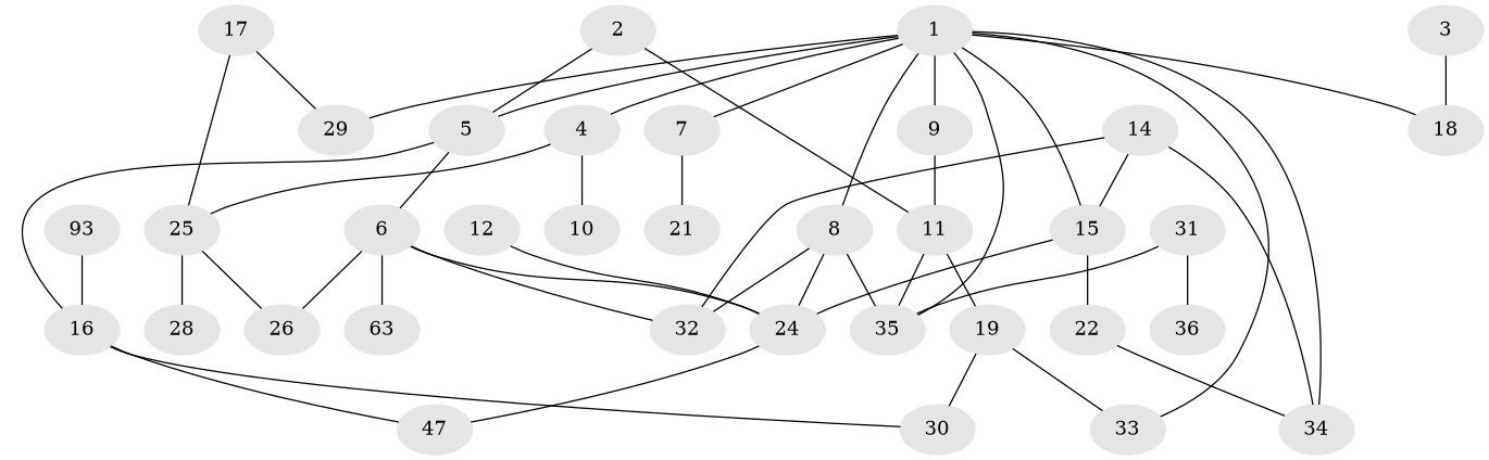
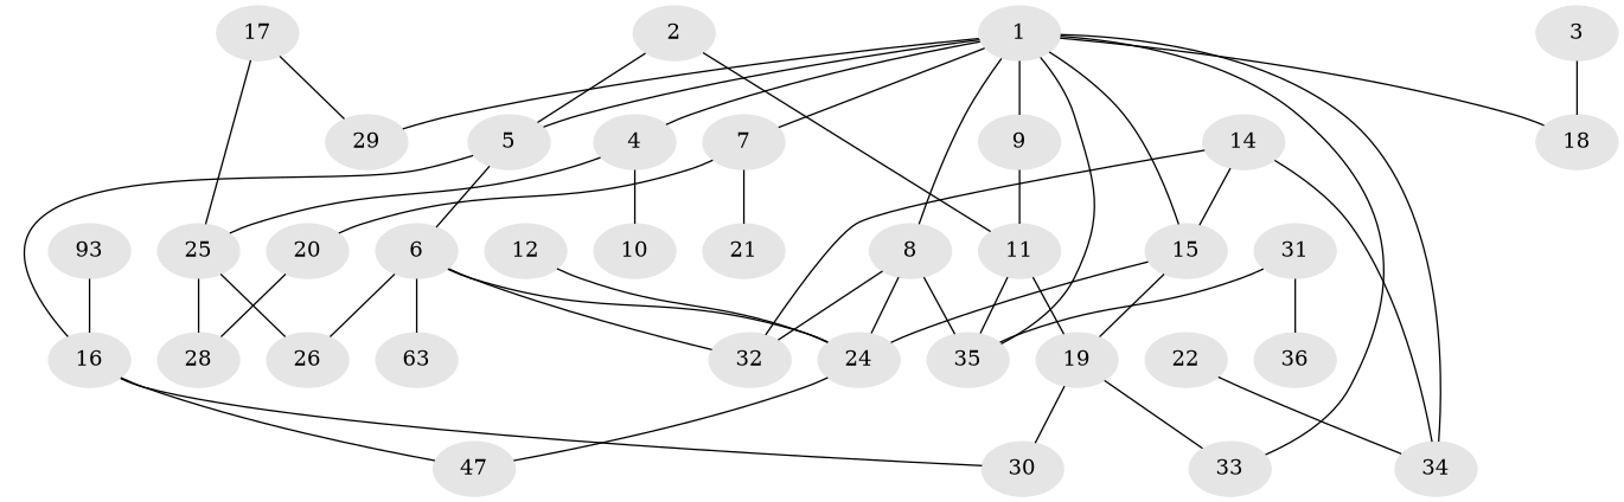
  graph {
    node [color=gray90 style=filled]
    edge [weight=1.0]
    1
    4
    5
    7
    8
    9
    15
    18
    29
    33
    34
    35
    10
    25
    6
    16
+   20
    21
    24
    32
    11
    22
    2
    19
    3
    26
    28
    n28 [label=63]
    n29 [label=47]
    30
    12
    n32 [label=93]
    14
    17
    31
    36
    1 -- 4
    1 -- 5
    1 -- 7
    1 -- 8
    1 -- 9
    1 -- 15
    1 -- 18
    1 -- 29
    1 -- 33
    1 -- 34
    1 -- 35
    4 -- 10
    4 -- 25
    5 -- 6
    5 -- 16
+   7 -- 20
    7 -- 21
    8 -- 35
    8 -- 24 [weight=2.0]
    8 -- 32
    9 -- 11
    15 -- 24 [weight=2.0]
-   15 -- 22 [weight=2.0]
+   15 -- 19 [weight=2.0]
    25 -- 26
    25 -- 28
    6 -- 24
    6 -- 32
    6 -- 26
    6 -- n28
    16 -- n29
    16 -- 30
+   20 -- 28
    24 -- n29
    11 -- 35
    11 -- 19
    22 -- 34
    2 -- 5
    2 -- 11
    19 -- 33
    19 -- 30
    3 -- 18
    12 -- 24
    n32 -- 16
    14 -- 15
    14 -- 34
    14 -- 32
    17 -- 29
    17 -- 25
    31 -- 35
    31 -- 36
  }
